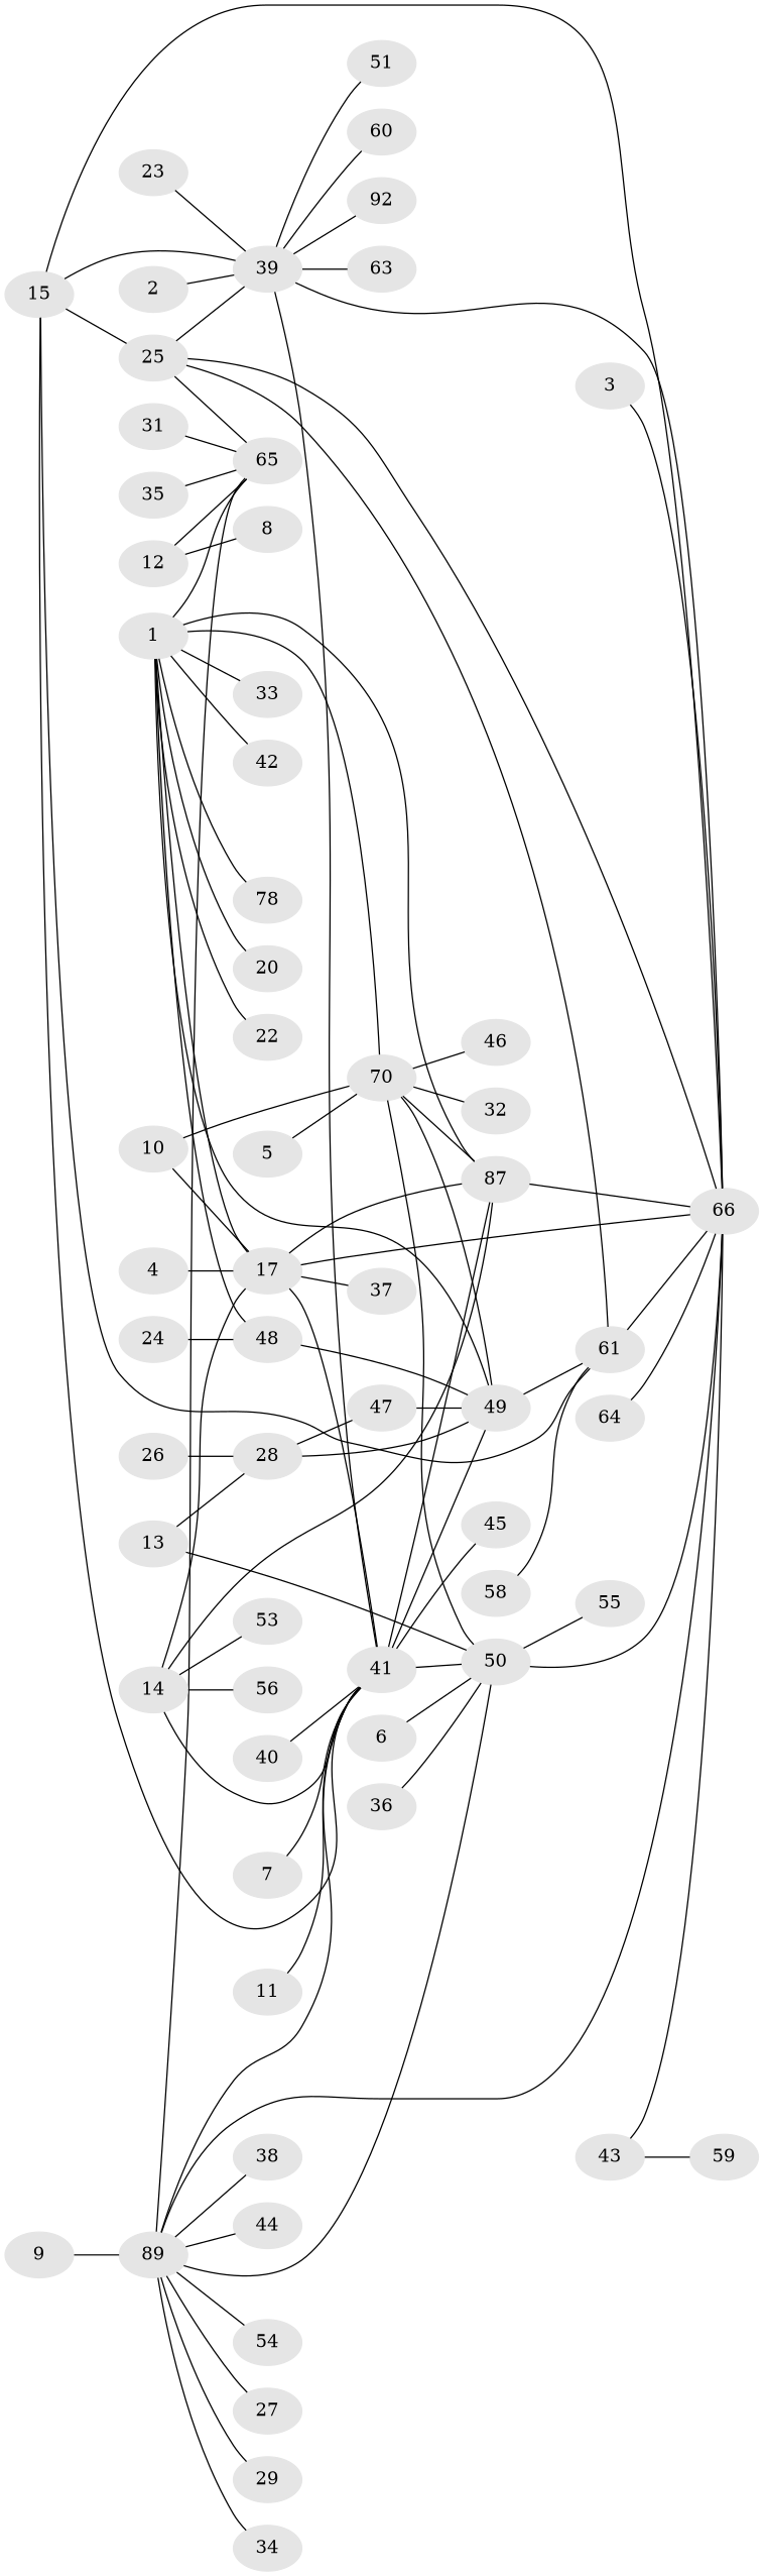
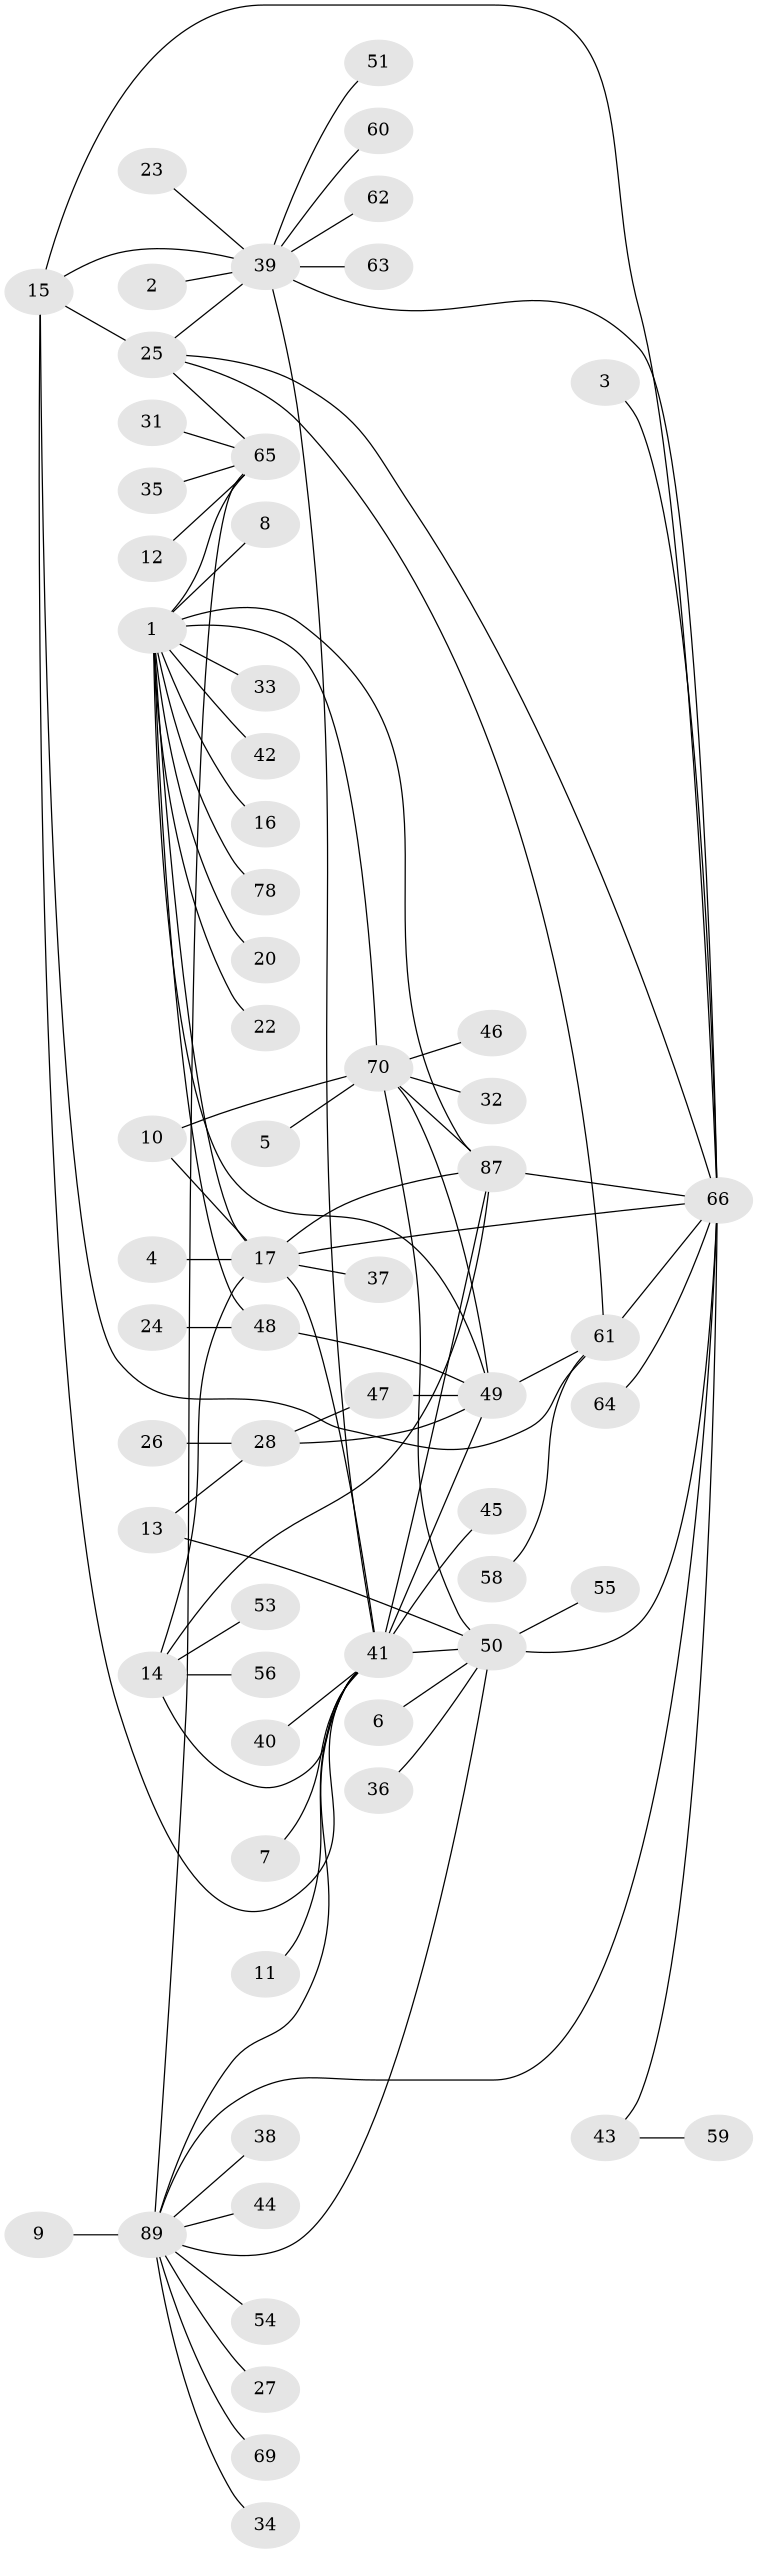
  graph {
    rankdir=LR
    node [color=gray90 style=filled]
    edge [weight=1.0]
    1
    8
+   16
    17
    n5 [label=78]
    20
    22
    n8 [label=70]
    33
    42
    48
    49
    n13 [label=87]
    65
    66
    41
    37
    50
    32
    46
    61
    2
    39
    51
    60
-   62 [label=92]
+   62
    63
    3
    4
    5
    6
    55
    7
    45
    n35 [label=89]
    9
    27
-   29
+   29 [label=69]
    34
    38
    44
    54
    10
    11
    12
    13
    28
    47
    14
    53
    56
    15
    25
    23
    24
    26
    31
    35
    36
    40
    43
    59
    58
    64
-   12 -- 8
+   1 -- 8
+   1 -- 16
    1 -- 17
    1 -- n5
    1 -- 20
    1 -- 22
    1 -- n8
    1 -- 33
    1 -- 42
    1 -- 48
    1 -- 49 [weight=2.0]
    1 -- n13
    1 -- 65 [weight=8.0]
    17 -- n13
    17 -- 66
    17 -- 41 [weight=3.0]
    17 -- 37
    n8 -- 49
    n8 -- n13
    n8 -- 50 [weight=6.0]
    n8 -- 32
    n8 -- 46 [weight=2.0]
    48 -- 49
    49 -- 61
    n13 -- 66
    41 -- 49 [weight=2.0]
    41 -- n13 [weight=3.0]
    41 -- 50
    41 -- 45
    50 -- 66
    50 -- 55
    61 -- 66
    2 -- 39
    39 -- 66 [weight=2.0]
    39 -- 41
    39 -- 51
    39 -- 60
    39 -- 62
    39 -- 63
    3 -- 66
    4 -- 17
    5 -- n8
    6 -- 50
    7 -- 41
    n35 -- 65
    n35 -- 66
    n35 -- 41
    n35 -- 50
    n35 -- 27
    n35 -- 29
    n35 -- 34
    n35 -- 38
    n35 -- 44
    n35 -- 54
    9 -- n35
    10 -- 17
    10 -- n8
    11 -- 41
    12 -- 65
    13 -- 50
    13 -- 28
    28 -- 49 [weight=4.0]
    28 -- 47 [weight=4.0]
    47 -- 49
    14 -- 17
    14 -- n13
    14 -- 41 [weight=3.0]
    14 -- 53
    14 -- 56
    15 -- 66
    15 -- 41
    15 -- 61
    15 -- 39 [weight=2.0]
    15 -- 25
    25 -- 65
    25 -- 66
    25 -- 61
    25 -- 39 [weight=2.0]
    23 -- 39
    24 -- 48
    26 -- 28
    31 -- 65
    35 -- 65
    36 -- 50
    40 -- 41
    43 -- 66
    43 -- 59
    58 -- 61
    64 -- 66
  }
